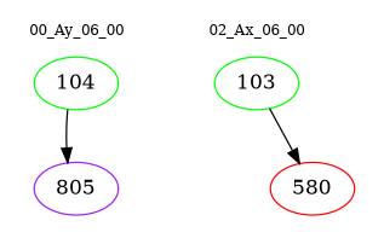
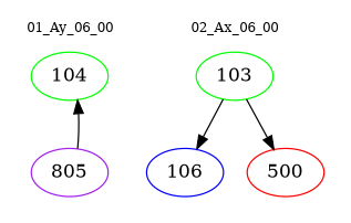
  digraph {
    node [color=green]
    edge [color=black]
    n1 [label=104]
    n2 [color=purple label=805]
    n3 [label=103]
-   n5 [color=red label=580]
+   n4 [color=blue label=106]
+   n5 [color=red label=500]
    subgraph cluster_1 {
      color=white
      fontsize=10
-     label="00_Ay_06_00"
+     label="01_Ay_06_00"
      n1
      n2
    }
    subgraph cluster_2 {
      color=white
      fontsize=10
      label="02_Ax_06_00"
      n3
+     n4
      n5
    }
-   n1 -> n2
+   n2 -> n1
+   n3 -> n4
    n3 -> n5
  }
